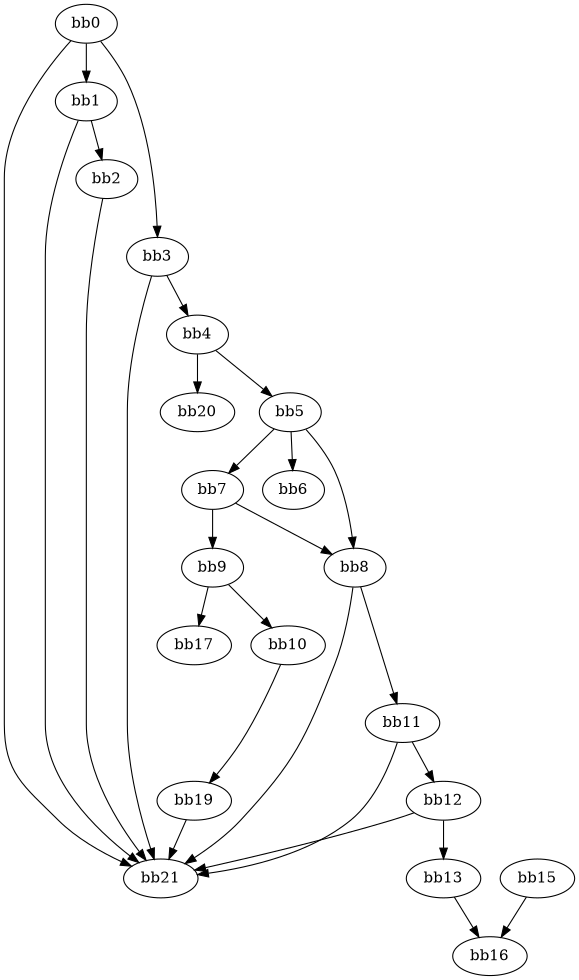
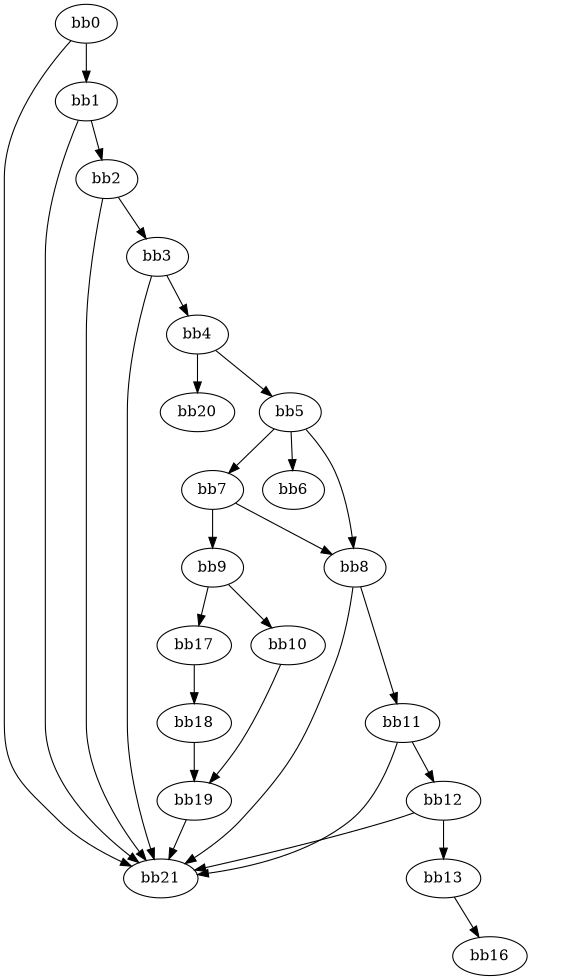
  digraph {
    n1 [label="bb0\l"]
    n2 [label="bb1\l"]
    n3 [label="bb21\l"]
    n4 [label="bb2\l"]
    n5 [label="bb3\l"]
    n6 [label="bb4\l"]
    n7 [label="bb5\l"]
    n8 [label="bb20\l"]
    n9 [label="bb6\l"]
    n10 [label="bb7\l"]
    n11 [label="bb8\l"]
    n12 [label="bb9\l"]
    n13 [label="bb11\l"]
    n14 [label="bb10\l"]
    n15 [label="bb17\l"]
    n16 [label="bb12\l"]
    n17 [label="bb19\l"]
+   n18 [label="bb18\l"]
    n19 [label="bb13\l"]
    n20 [label="bb16\l"]
-   n21 [label="bb15\l"]
    n1 -> n2
    n1 -> n3
    n2 -> n3
    n2 -> n4
    n4 -> n3
-   n1 -> n5
+   n4 -> n5
    n5 -> n3
    n5 -> n6
    n6 -> n7
    n6 -> n8
    n7 -> n9
    n7 -> n10
    n7 -> n11
    n10 -> n11
    n10 -> n12
    n11 -> n3
    n11 -> n13
    n12 -> n14
    n12 -> n15
    n13 -> n3
    n13 -> n16
    n14 -> n17
+   n15 -> n18
    n16 -> n3
    n16 -> n19
    n17 -> n3
+   n18 -> n17
    n19 -> n20
-   n21 -> n20
  }
